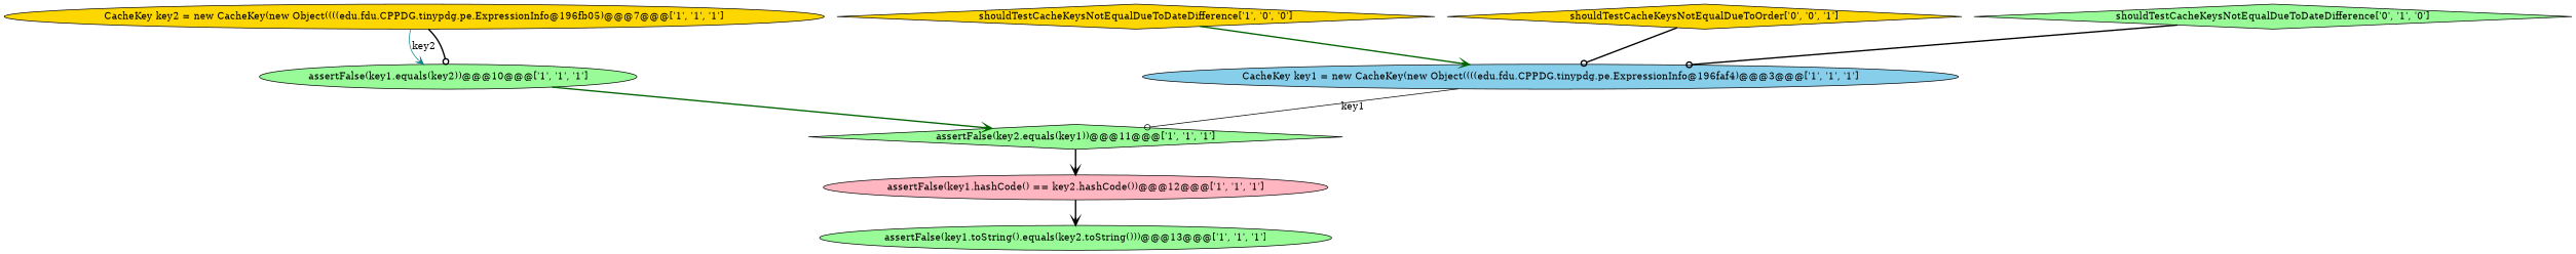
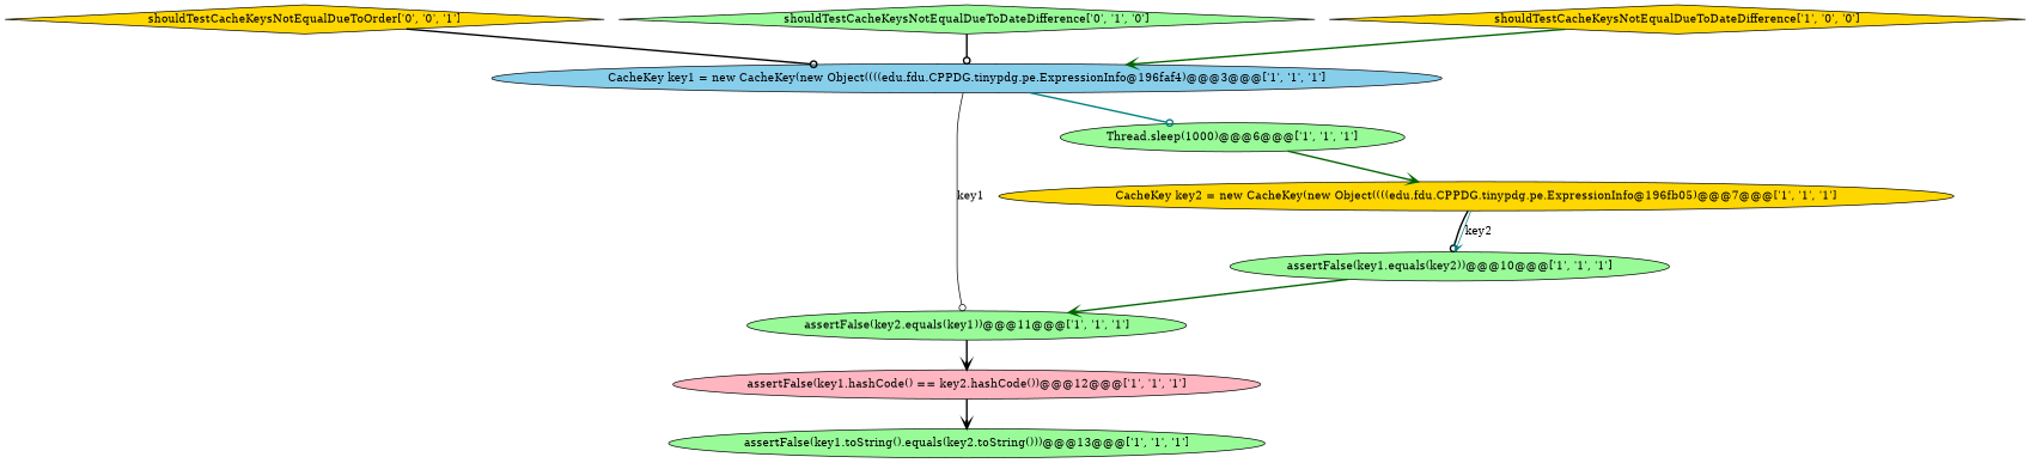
  digraph {
    node [fillcolor=palegreen shape=ellipse style=filled]
    edge [arrowhead=vee color=black style=bold]
    n1 [fillcolor=gold label="shouldTestCacheKeysNotEqualDueToOrder['0', '0', '1']" shape=diamond]
    n2 [fillcolor=skyblue label="CacheKey key1 = new CacheKey(new Object((((edu.fdu.CPPDG.tinypdg.pe.ExpressionInfo@196faf4)@@@3@@@['1', '1', '1']"]
-   n3 [label="assertFalse(key2.equals(key1))@@@11@@@['1', '1', '1']" shape=diamond]
+   n3 [label="assertFalse(key2.equals(key1))@@@11@@@['1', '1', '1']"]
+   n4 [label="Thread.sleep(1000)@@@6@@@['1', '1', '1']"]
    n5 [label="assertFalse(key1.equals(key2))@@@10@@@['1', '1', '1']"]
    n6 [fillcolor=lightpink label="assertFalse(key1.hashCode() == key2.hashCode())@@@12@@@['1', '1', '1']"]
    n7 [label="assertFalse(key1.toString().equals(key2.toString()))@@@13@@@['1', '1', '1']"]
    n8 [fillcolor=gold label="CacheKey key2 = new CacheKey(new Object((((edu.fdu.CPPDG.tinypdg.pe.ExpressionInfo@196fb05)@@@7@@@['1', '1', '1']"]
    n9 [label="shouldTestCacheKeysNotEqualDueToDateDifference['0', '1', '0']" shape=diamond]
    n10 [fillcolor=gold label="shouldTestCacheKeysNotEqualDueToDateDifference['1', '0', '0']" shape=diamond]
    n1 -> n2 [arrowhead=odot]
    n2 -> n3 [arrowhead=odot label=key1 style=solid]
+   n2 -> n4 [arrowhead=odot color=teal]
    n3 -> n6
+   n4 -> n8 [color=darkgreen]
    n5 -> n3 [color=darkgreen]
    n6 -> n7
    n8 -> n5 [arrowhead=odot]
    n8 -> n5 [color=teal label=key2 style=solid]
    n9 -> n2 [arrowhead=odot]
    n10 -> n2 [color=darkgreen]
  }
